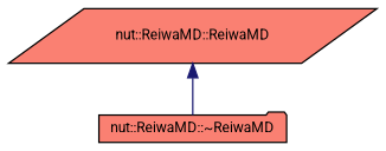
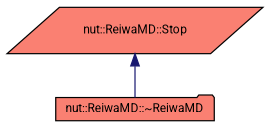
  digraph {
    rankdir=TB
    fontname=Roboto
    node [color=black fillcolor=salmon fontname=Roboto fontsize=10 style=filled]
-   n1 [fontcolor=black height=0.2 label="nut::ReiwaMD::ReiwaMD" shape=parallelogram width=0.4]
+   n1 [fontcolor=black height=0.2 label="nut::ReiwaMD::Stop" shape=parallelogram width=0.4]
    n2 [height=0.2 label="nut::ReiwaMD::~ReiwaMD" shape=folder width=0.4]
    n1 -> n2 [color=midnightblue dir=back fontname=Roboto fontsize=10 labelfontname=Helvetica labelfontsize=10 style=solid]
  }
